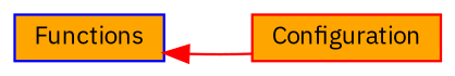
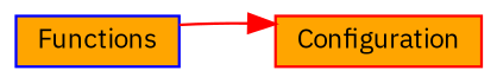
  digraph {
    rankdir=LR
    fontname="IBM Plex Sans"
    node [fillcolor=orange fontname="IBM Plex Sans" fontsize=10 shape=box style=filled]
    n1 [color=blue height=0.2 label=Functions width=0.4]
    n2 [color=red fontcolor=black height=0.2 label=Configuration width=0.4]
-   n1 -> n2 [dir=back fontname="IBM Plex Sans" fontsize=10 labelfontname=FreeSans labelfontsize=10 shape=plaintext style=solid color=red]
+   n2 -> n1 [dir=back fontname="IBM Plex Sans" fontsize=10 labelfontname=FreeSans labelfontsize=10 shape=plaintext style=solid color=red]
  }
